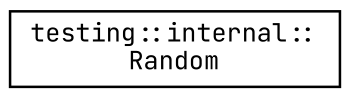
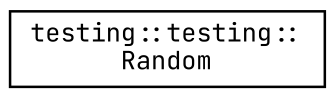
  digraph {
    rankdir=TB
    fontname="JetBrains Mono"
-   n1 [color=black fillcolor=white fontname="JetBrains Mono" fontsize=10 height=0.2 label="testing::internal::\lRandom" shape=record style=filled width=0.4]
+   n1 [color=black fillcolor=white fontname="JetBrains Mono" fontsize=10 height=0.2 label="testing::testing::\lRandom" shape=record style=filled width=0.4]
  }
